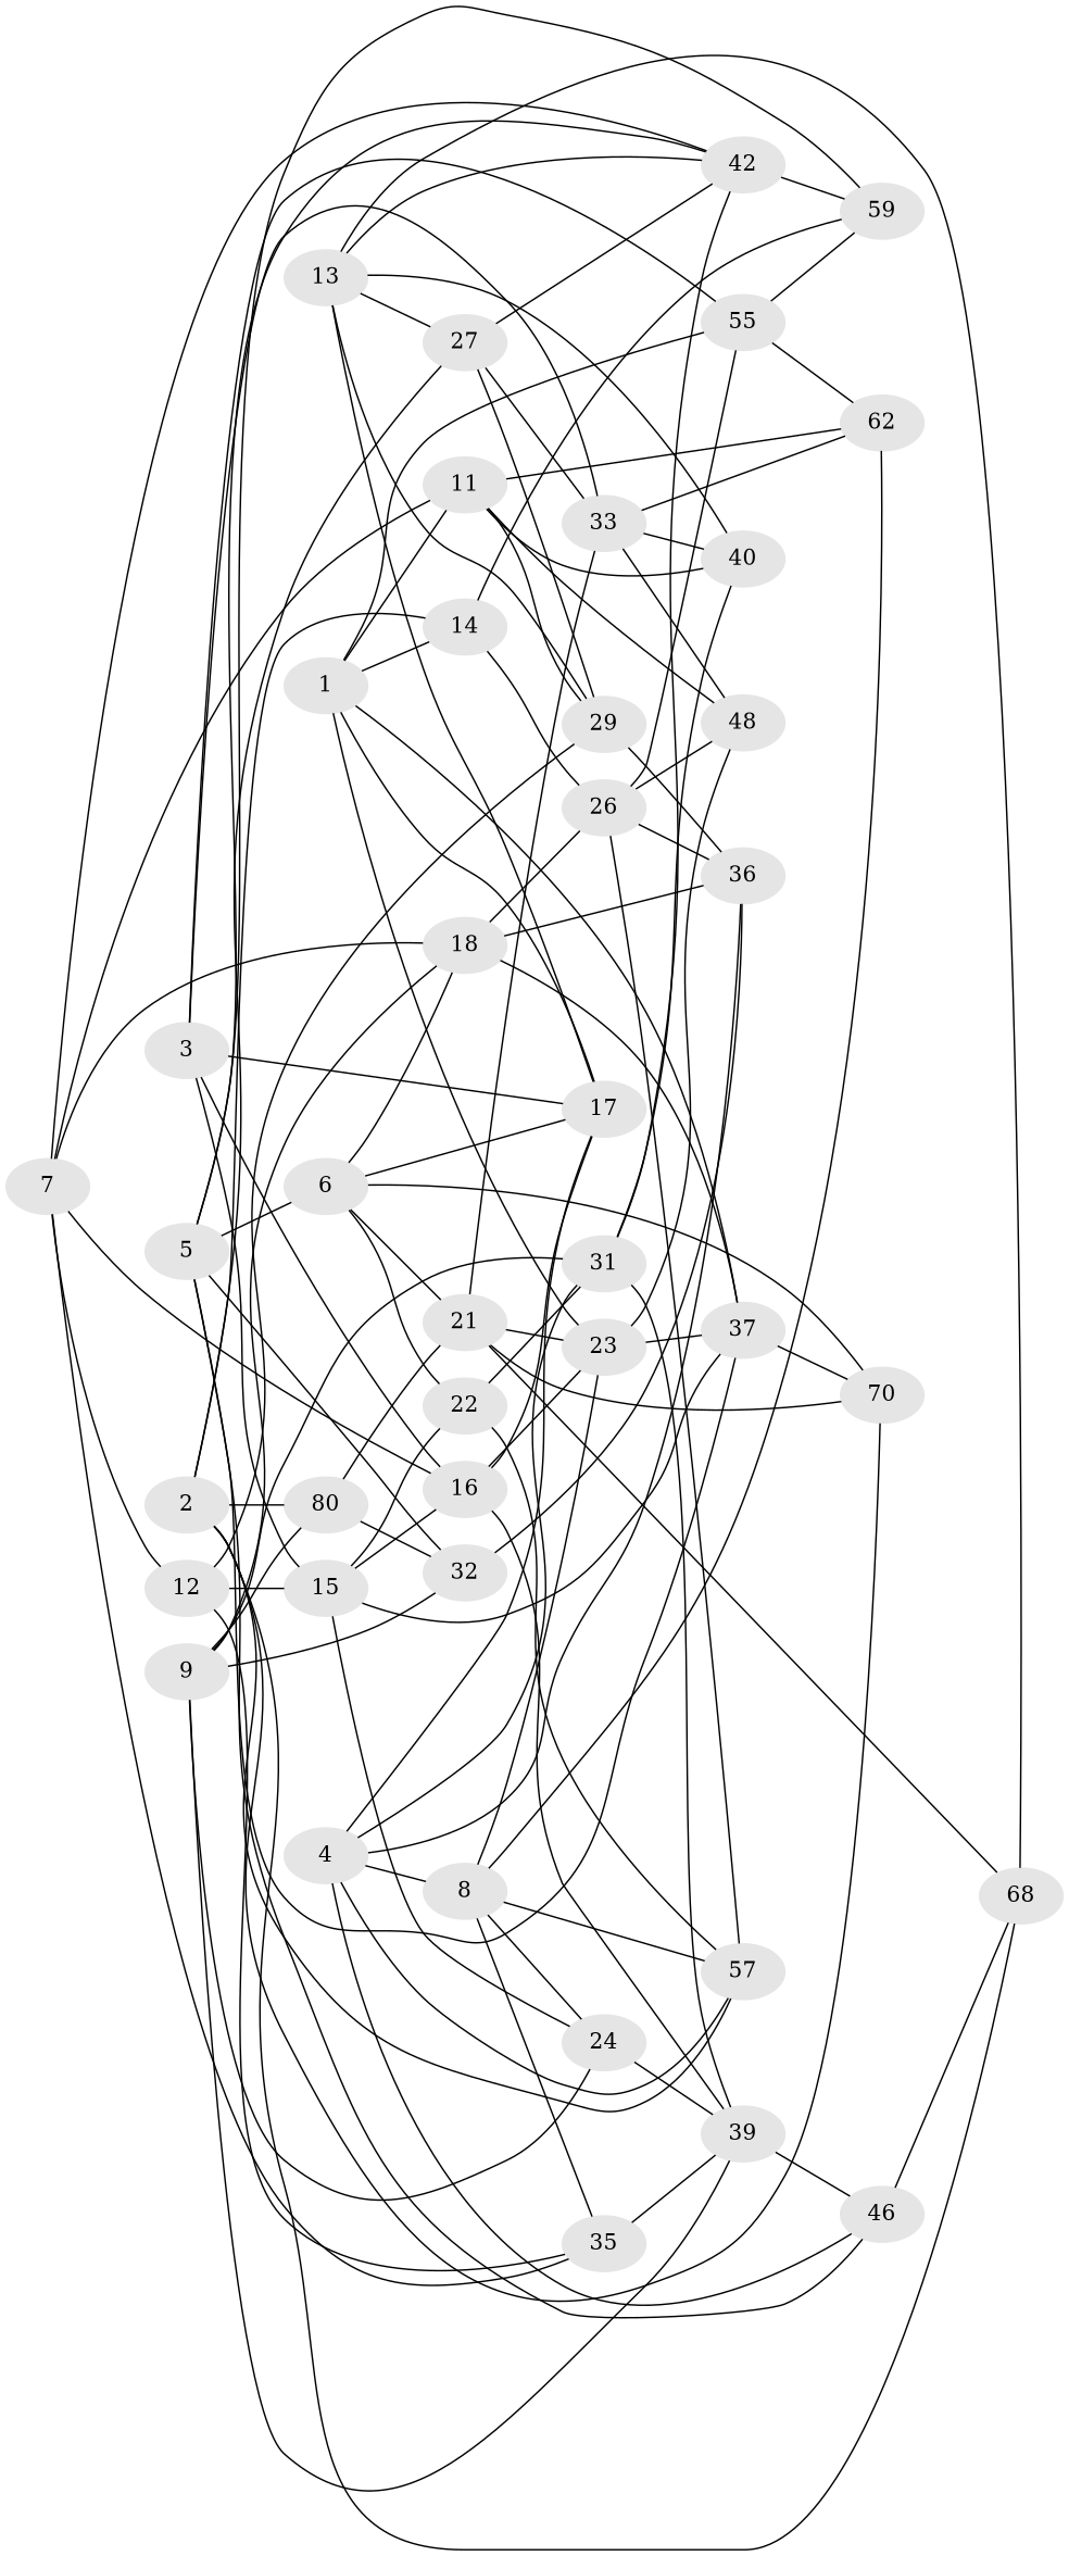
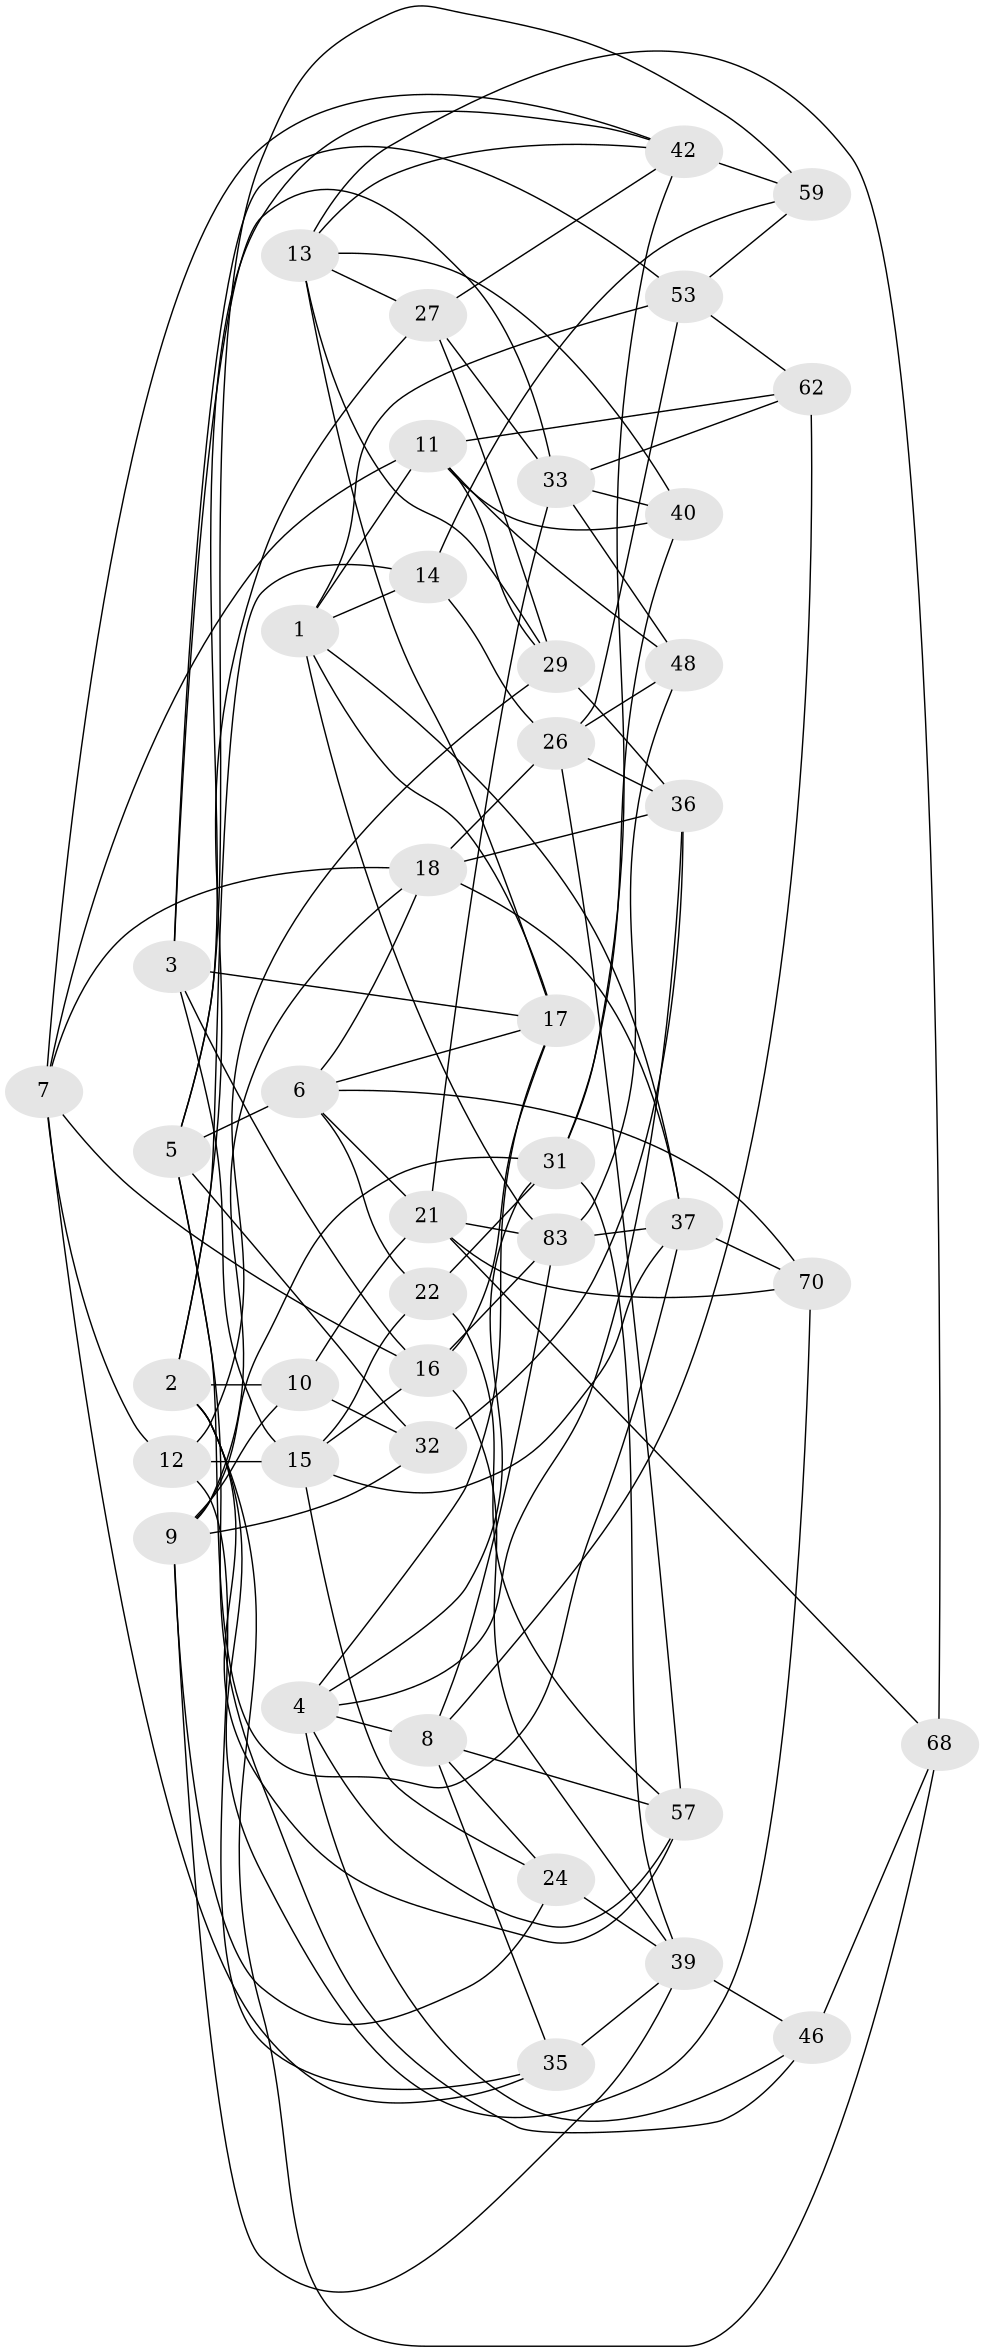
  graph {
    rankdir=LR
    node [color=gray90 style=filled]
    1 [super="+20"]
    11 [super="+41"]
    14
    17 [super="+51"]
-   23 [super="+66"]
+   23 [super="+66" label=83]
    37 [super="+49"]
-   53 [super="+56" label=55]
+   53 [super="+56"]
    62
    29 [super="+54"]
    40
    48
    59
    26 [super="+63"]
    70
    2 [super="+19"]
-   10 [label=80]
+   10
    27 [super="+50"]
    57 [super="+67"]
    68
    32
    21 [super="+61"]
    33 [super="+65"]
    42 [super="+45"]
    3 [super="+28"]
    15 [super="+44"]
    16 [super="+52"]
    22
    24
    39 [super="+43"]
    4 [super="+60"]
    8 [super="+25"]
    31 [super="+34"]
    36 [super="+58"]
    46
    35
    5 [super="+64"]
    6 [super="+47"]
    18 [super="+55"]
    7 [super="+30"]
    12
    9 [super="+38"]
    13 [super="+69"]
    1 -- 11
    1 -- 14
    1 -- 17
    1 -- 23
    1 -- 37
    1 -- 53
    11 -- 62
    11 -- 29
    11 -- 40
    11 -- 48
    14 -- 59
    14 -- 26
    23 -- 37
    23 -- 48
    37 -- 70
    53 -- 62
    53 -- 59
    29 -- 36 [weight=2]
    26 -- 53
    26 -- 48
    26 -- 57
    26 -- 36
    2 -- 14
    2 -- 70
    2 -- 10
    2 -- 27
    2 -- 57
    2 -- 68
    10 -- 32
    10 -- 21
    27 -- 29
    27 -- 33
    27 -- 42
    32 -- 36
    21 -- 23
    21 -- 70
    21 -- 68
    21 -- 33
    33 -- 62
    33 -- 40
    33 -- 48
    42 -- 59
    3 -- 17
    3 -- 53 [weight=2]
    3 -- 33
    3 -- 15
    3 -- 16
    15 -- 37
    15 -- 16
    15 -- 22
    15 -- 24
    16 -- 17
    16 -- 23
    16 -- 39
    22 -- 57
    22 -- 31
    24 -- 39
    39 -- 46
    4 -- 17
    4 -- 57
    4 -- 8
    4 -- 31
    4 -- 36
    4 -- 46
    8 -- 23
    8 -- 62
    8 -- 57
    8 -- 24
    8 -- 35
    31 -- 40
    31 -- 42
    31 -- 39
    46 -- 68
    35 -- 39
    5 -- 37
    5 -- 59
    5 -- 32
    5 -- 42
    5 -- 46
    5 -- 6
    6 -- 17
    6 -- 70
    6 -- 21
    6 -- 22
    6 -- 18
    18 -- 37
    18 -- 26
    18 -- 36
    7 -- 11
    7 -- 42
    7 -- 16
    7 -- 35
    7 -- 18
    7 -- 12
    12 -- 29
    12 -- 15
    12 -- 35
    9 -- 10
    9 -- 32
    9 -- 24
    9 -- 39
    9 -- 31
    9 -- 18
    13 -- 17
    13 -- 29
    13 -- 40
    13 -- 27
    13 -- 68
    13 -- 42
  }
